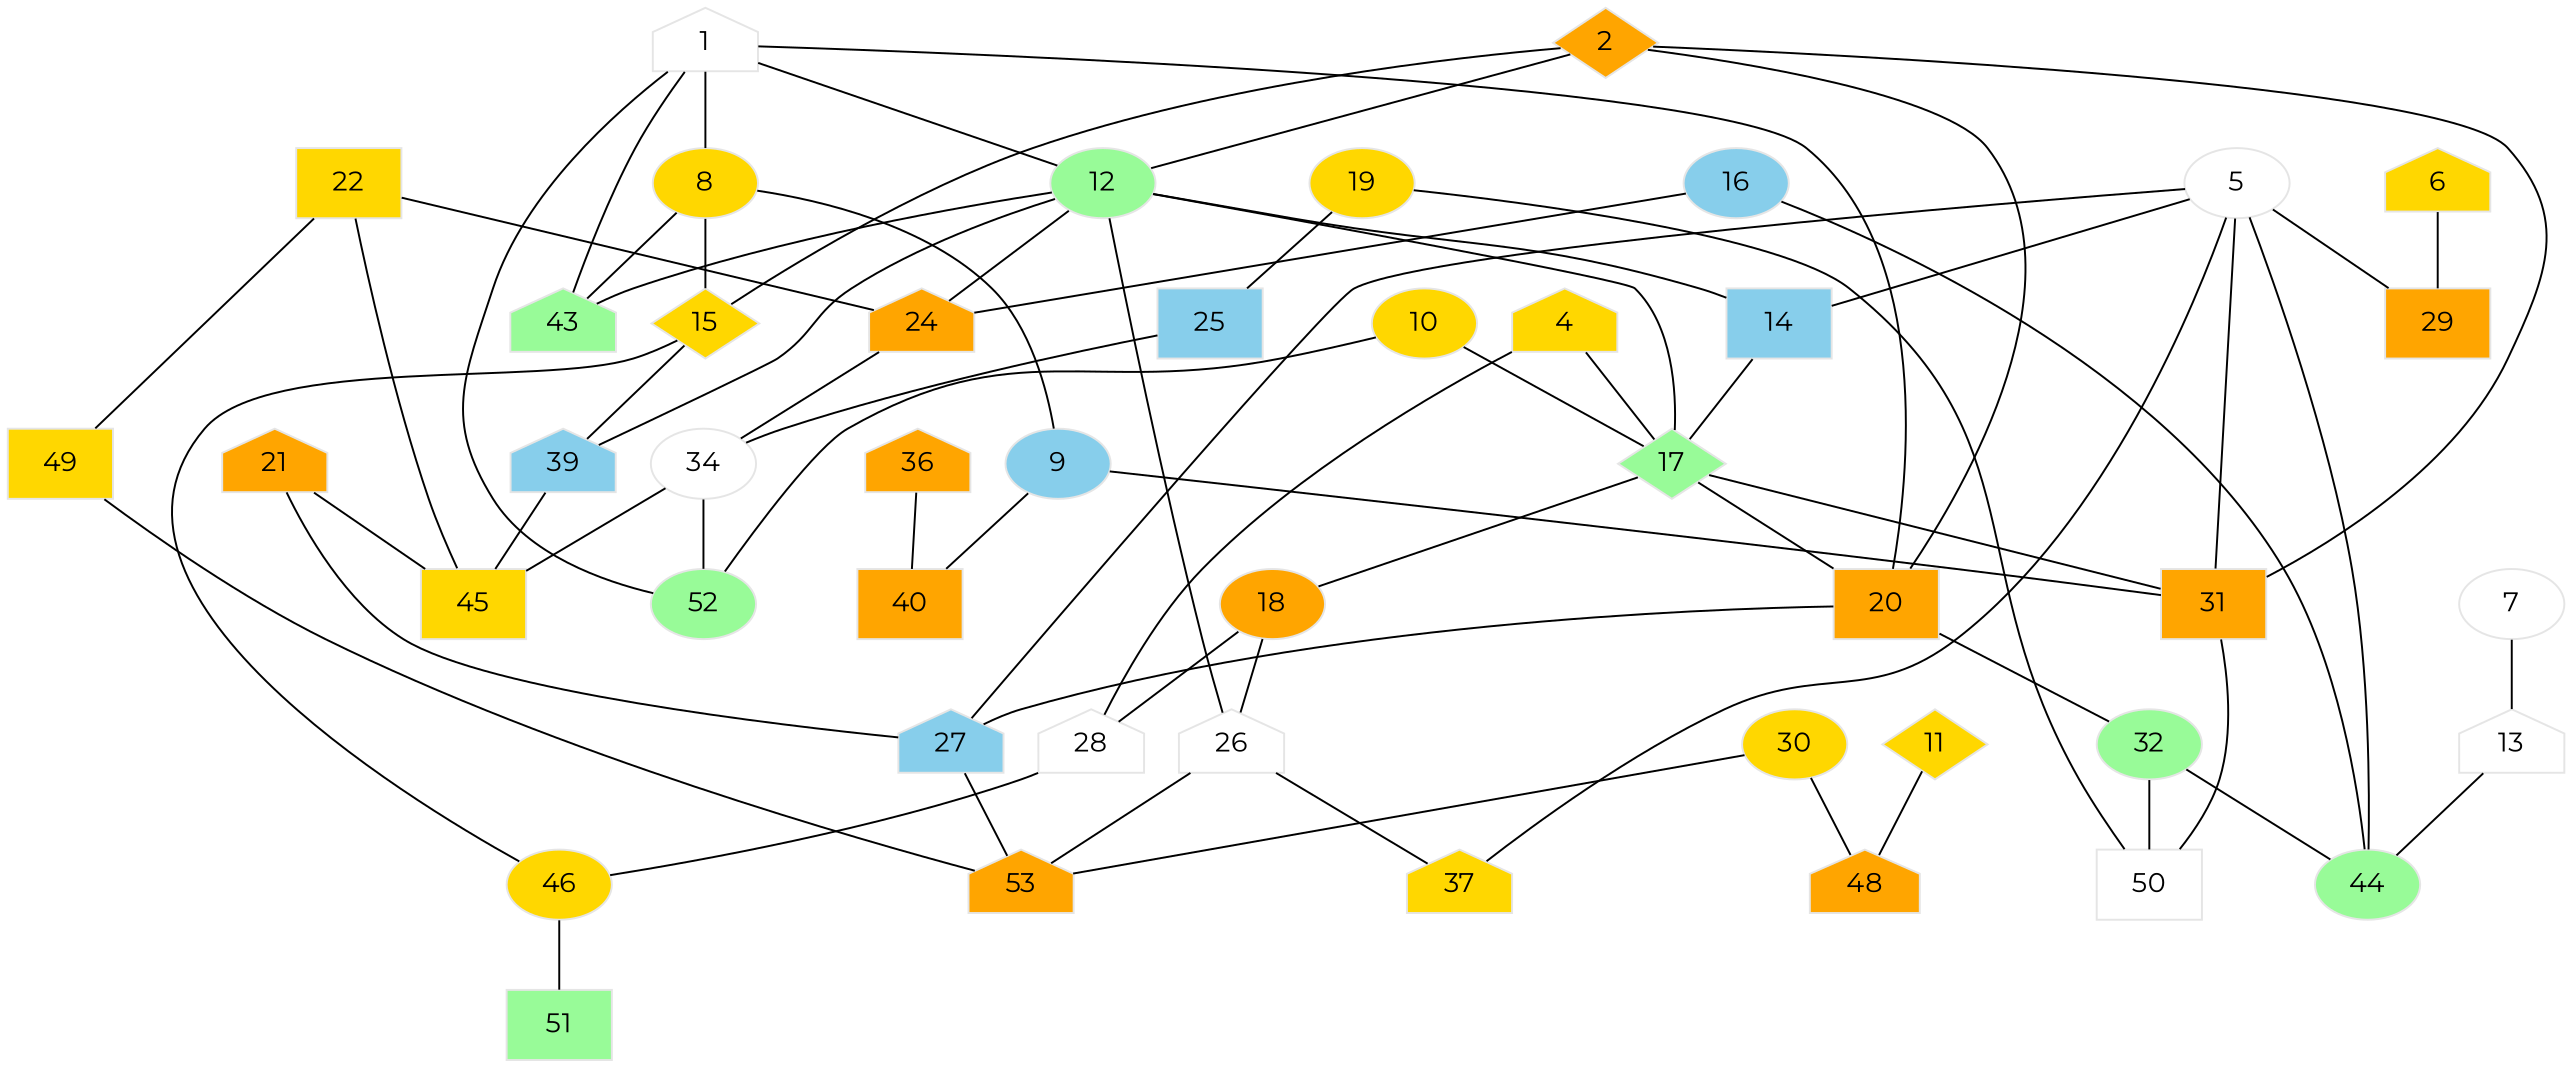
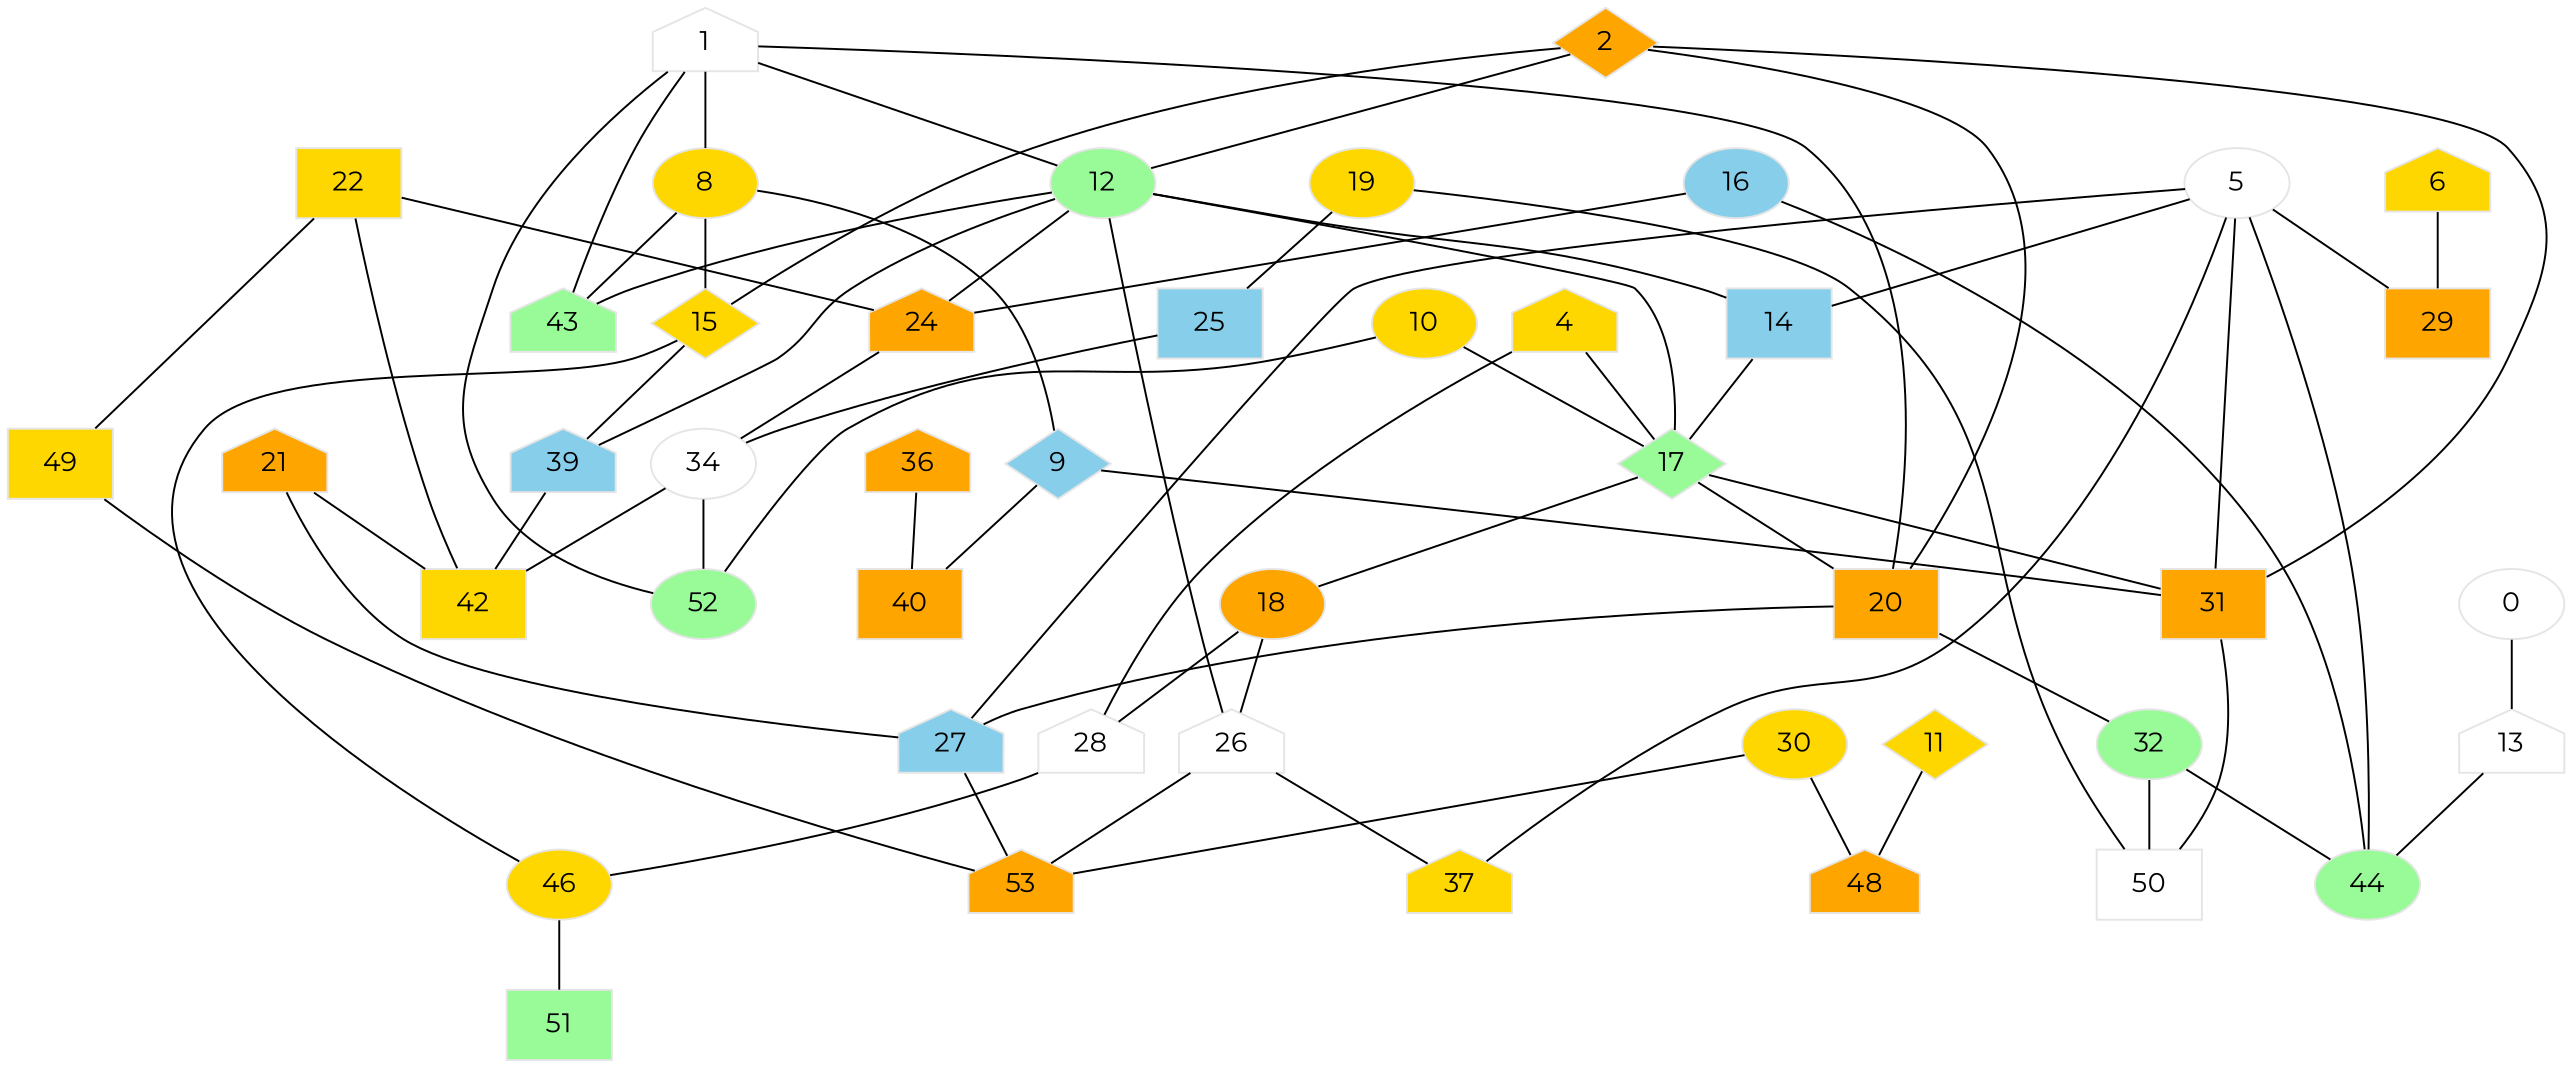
  graph {
    fontname=Montserrat
    node [color=gray90 fillcolor=gold fontname=Montserrat shape=house style=filled]
    edge [fontname=Montserrat weight=1.0]
    1 [fillcolor=white]
    8 [shape=ellipse]
    12 [fillcolor=palegreen shape=ellipse]
    20 [fillcolor=orange shape=box]
    43 [fillcolor=palegreen]
    52 [fillcolor=palegreen shape=ellipse]
    15 [shape=diamond]
-   9 [fillcolor=skyblue shape=ellipse]
+   9 [fillcolor=skyblue shape=diamond]
    17 [fillcolor=palegreen shape=diamond]
    14 [fillcolor=skyblue shape=box]
    24 [fillcolor=orange]
    26 [fillcolor=white]
    39 [fillcolor=skyblue]
    27 [fillcolor=skyblue]
    32 [fillcolor=palegreen shape=ellipse]
    2 [fillcolor=orange shape=diamond]
    31 [fillcolor=orange shape=box]
    46 [shape=ellipse]
    50 [fillcolor=white shape=box]
    4
    28 [fillcolor=white]
    18 [fillcolor=orange shape=ellipse]
    5 [fillcolor=white shape=ellipse]
    29 [fillcolor=orange shape=box]
    37
    44 [fillcolor=palegreen shape=ellipse]
    53 [fillcolor=orange]
    6
-   7 [fillcolor=white shape=ellipse]
+   7 [fillcolor=white shape=ellipse label=0]
    13 [fillcolor=white]
    40 [fillcolor=orange shape=box]
    10 [shape=ellipse]
    11 [shape=diamond]
    48 [fillcolor=orange]
    34 [fillcolor=white shape=ellipse]
-   42 [shape=box label=45]
+   42 [shape=box]
    51 [fillcolor=palegreen shape=box]
    16 [fillcolor=skyblue shape=ellipse]
    19 [shape=ellipse]
    25 [fillcolor=skyblue shape=box]
    21 [fillcolor=orange]
    22 [shape=box]
    49 [shape=box]
    30 [shape=ellipse]
    36 [fillcolor=orange]
    1 -- 8
    1 -- 12
    1 -- 20 [weight=2.0]
    1 -- 43 [weight=2.0]
    1 -- 52
    8 -- 43
    8 -- 15
    8 -- 9
    12 -- 43
    12 -- 17
    12 -- 14
    12 -- 24
    12 -- 26 [weight=4.0]
    12 -- 39
    20 -- 27 [weight=2.0]
    20 -- 32
    15 -- 39
    15 -- 46
    9 -- 31 [weight=2.0]
    9 -- 40
    17 -- 20
    17 -- 31
    17 -- 18
    14 -- 17
    24 -- 34
    26 -- 37
    26 -- 53
    39 -- 42
    27 -- 53
    32 -- 50
    32 -- 44
    2 -- 12
    2 -- 20
    2 -- 15
    2 -- 31
    31 -- 50
    46 -- 51
    4 -- 17
    4 -- 28
    28 -- 46
    18 -- 26
    18 -- 28
    5 -- 14
    5 -- 27
    5 -- 31
    5 -- 29
    5 -- 37
    5 -- 44
    6 -- 29
    7 -- 13
    13 -- 44
    10 -- 52
    10 -- 17
    11 -- 48
    34 -- 52
    34 -- 42
    16 -- 24
    16 -- 44
    19 -- 50
    19 -- 25
    25 -- 34
    21 -- 27
    21 -- 42
    22 -- 24
    22 -- 42
    22 -- 49
    49 -- 53
    30 -- 53
    30 -- 48
    36 -- 40
  }
